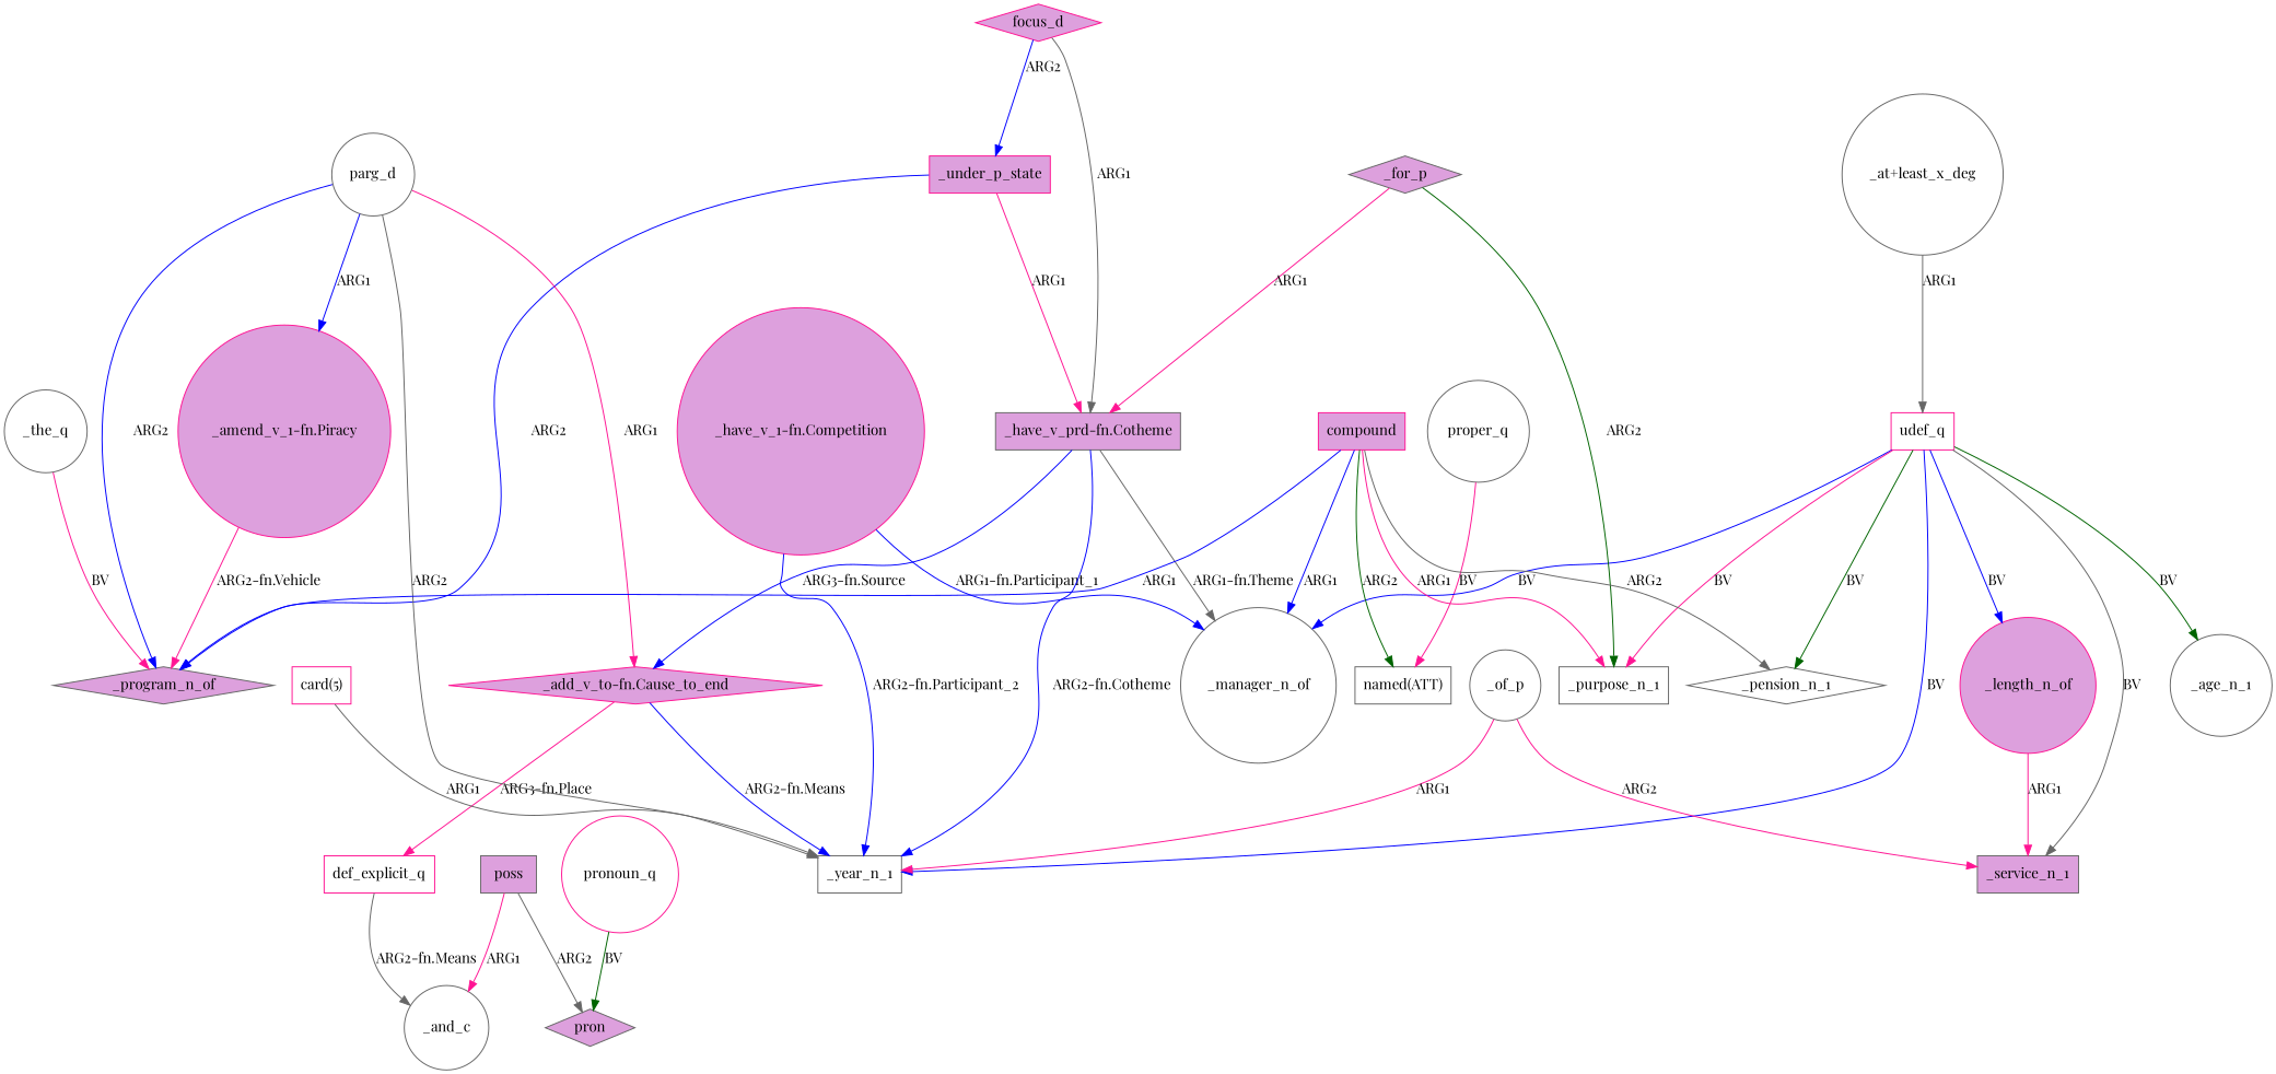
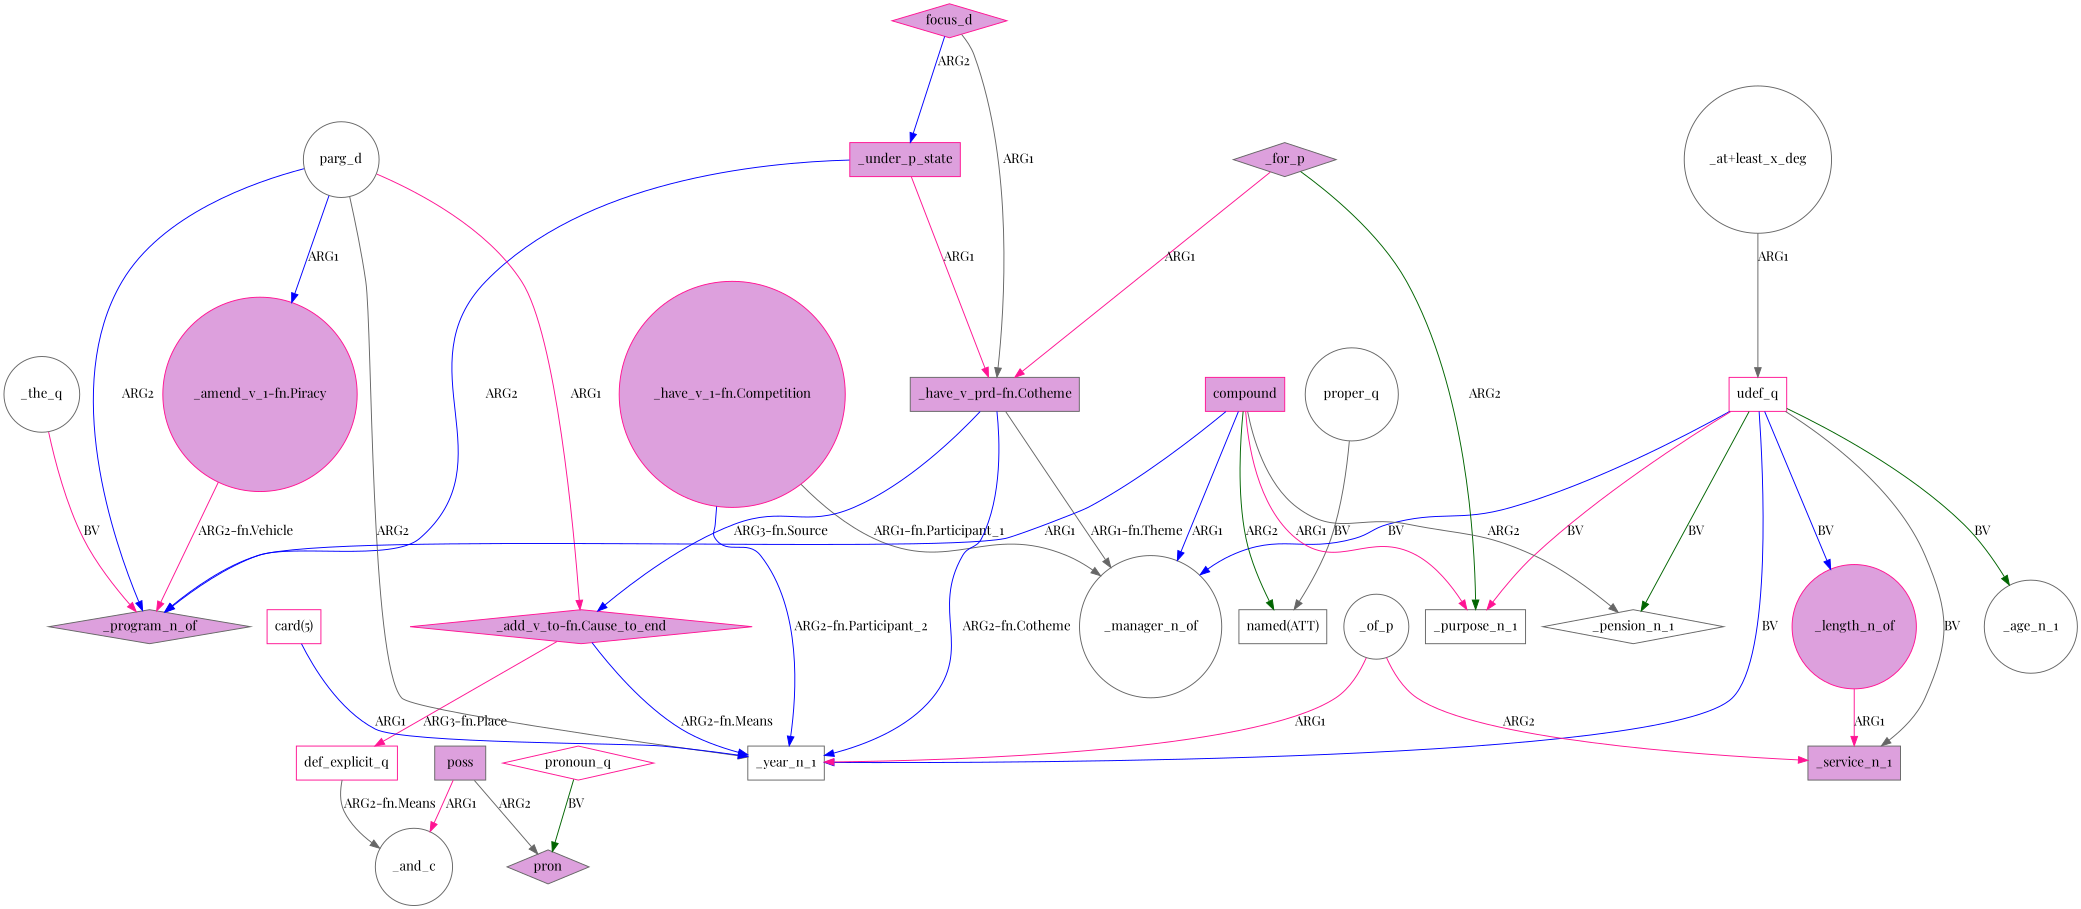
  digraph {
    fontname="Playfair Display"
    node [color=gray40 fillcolor=white fontname="Playfair Display" shape=circle style=filled]
    edge [color=blue fontname="Playfair Display"]
    "_have_v_1-fn.Competition" [color=deeppink fillcolor=plum]
    _year_n_1 [shape=box]
    _manager_n_of
    "named(ATT)" [shape=box]
    proper_q
    udef_q [color=deeppink shape=box]
    _service_n_1 [fillcolor=plum shape=box]
    _age_n_1
    _length_n_of [color=deeppink fillcolor=plum]
    _purpose_n_1 [shape=box]
    _pension_n_1 [shape=diamond]
    _under_p_state [color=deeppink fillcolor=plum shape=box]
    "_have_v_prd-fn.Cotheme" [fillcolor=plum shape=box]
    _program_n_of [fillcolor=plum shape=diamond]
    "_add_v_to-fn.Cause_to_end" [color=deeppink fillcolor=plum shape=diamond]
    def_explicit_q [color=deeppink shape=box]
    parg_d
    "_amend_v_1-fn.Piracy" [color=deeppink fillcolor=plum]
    _and_c
-   pronoun_q [color=deeppink]
+   pronoun_q [color=deeppink shape=diamond]
    pron [fillcolor=plum shape=diamond]
    _for_p [fillcolor=plum shape=diamond]
    poss [fillcolor=plum shape=box]
    compound [color=deeppink fillcolor=plum shape=box]
    _of_p
    _the_q
    focus_d [color=deeppink fillcolor=plum shape=diamond]
    "card(5)" [color=deeppink shape=box]
    "_at+least_x_deg"
    "_have_v_1-fn.Competition" -> _year_n_1 [label="ARG2-fn.Participant_2"]
-   "_have_v_1-fn.Competition" -> _manager_n_of [label="ARG1-fn.Participant_1"]
-   proper_q -> "named(ATT)" [color=deeppink label=BV]
+   "_have_v_1-fn.Competition" -> _manager_n_of [color=gray40 label="ARG1-fn.Participant_1"]
+   proper_q -> "named(ATT)" [color=gray40 label=BV]
    udef_q -> _year_n_1 [label=BV]
    udef_q -> _manager_n_of [label=BV]
    udef_q -> _service_n_1 [color=gray40 label=BV]
    udef_q -> _age_n_1 [color=darkgreen label=BV]
    udef_q -> _length_n_of [label=BV]
    udef_q -> _purpose_n_1 [color=deeppink label=BV]
    udef_q -> _pension_n_1 [color=darkgreen label=BV]
    _length_n_of -> _service_n_1 [color=deeppink label=ARG1]
    _under_p_state -> "_have_v_prd-fn.Cotheme" [color=deeppink label=ARG1]
    _under_p_state -> _program_n_of [label=ARG2]
    "_have_v_prd-fn.Cotheme" -> _year_n_1 [label="ARG2-fn.Cotheme"]
    "_have_v_prd-fn.Cotheme" -> _manager_n_of [color=gray40 label="ARG1-fn.Theme"]
    "_have_v_prd-fn.Cotheme" -> "_add_v_to-fn.Cause_to_end" [label="ARG3-fn.Source"]
    "_add_v_to-fn.Cause_to_end" -> _year_n_1 [label="ARG2-fn.Means"]
    "_add_v_to-fn.Cause_to_end" -> def_explicit_q [color=deeppink label="ARG3-fn.Place"]
    def_explicit_q -> _and_c [color=gray40 label="ARG2-fn.Means"]
    parg_d -> _year_n_1 [color=gray40 label=ARG2]
    parg_d -> _program_n_of [label=ARG2]
    parg_d -> "_add_v_to-fn.Cause_to_end" [color=deeppink label=ARG1]
    parg_d -> "_amend_v_1-fn.Piracy" [label=ARG1]
    "_amend_v_1-fn.Piracy" -> _program_n_of [color=deeppink label="ARG2-fn.Vehicle"]
    pronoun_q -> pron [color=darkgreen label=BV]
    _for_p -> _purpose_n_1 [color=darkgreen label=ARG2]
    _for_p -> "_have_v_prd-fn.Cotheme" [color=deeppink label=ARG1]
    poss -> _and_c [color=deeppink label=ARG1]
    poss -> pron [color=gray40 label=ARG2]
    compound -> _manager_n_of [label=ARG1]
    compound -> "named(ATT)" [color=darkgreen label=ARG2]
    compound -> _purpose_n_1 [color=deeppink label=ARG1]
    compound -> _pension_n_1 [color=gray40 label=ARG2]
    compound -> _program_n_of [label=ARG1]
    _of_p -> _year_n_1 [color=deeppink label=ARG1]
    _of_p -> _service_n_1 [color=deeppink label=ARG2]
    _the_q -> _program_n_of [color=deeppink label=BV]
    focus_d -> _under_p_state [label=ARG2]
    focus_d -> "_have_v_prd-fn.Cotheme" [color=gray40 label=ARG1]
-   "card(5)" -> _year_n_1 [color=gray40 label=ARG1]
+   "card(5)" -> _year_n_1 [label=ARG1]
    "_at+least_x_deg" -> udef_q [color=gray40 label=ARG1]
  }
